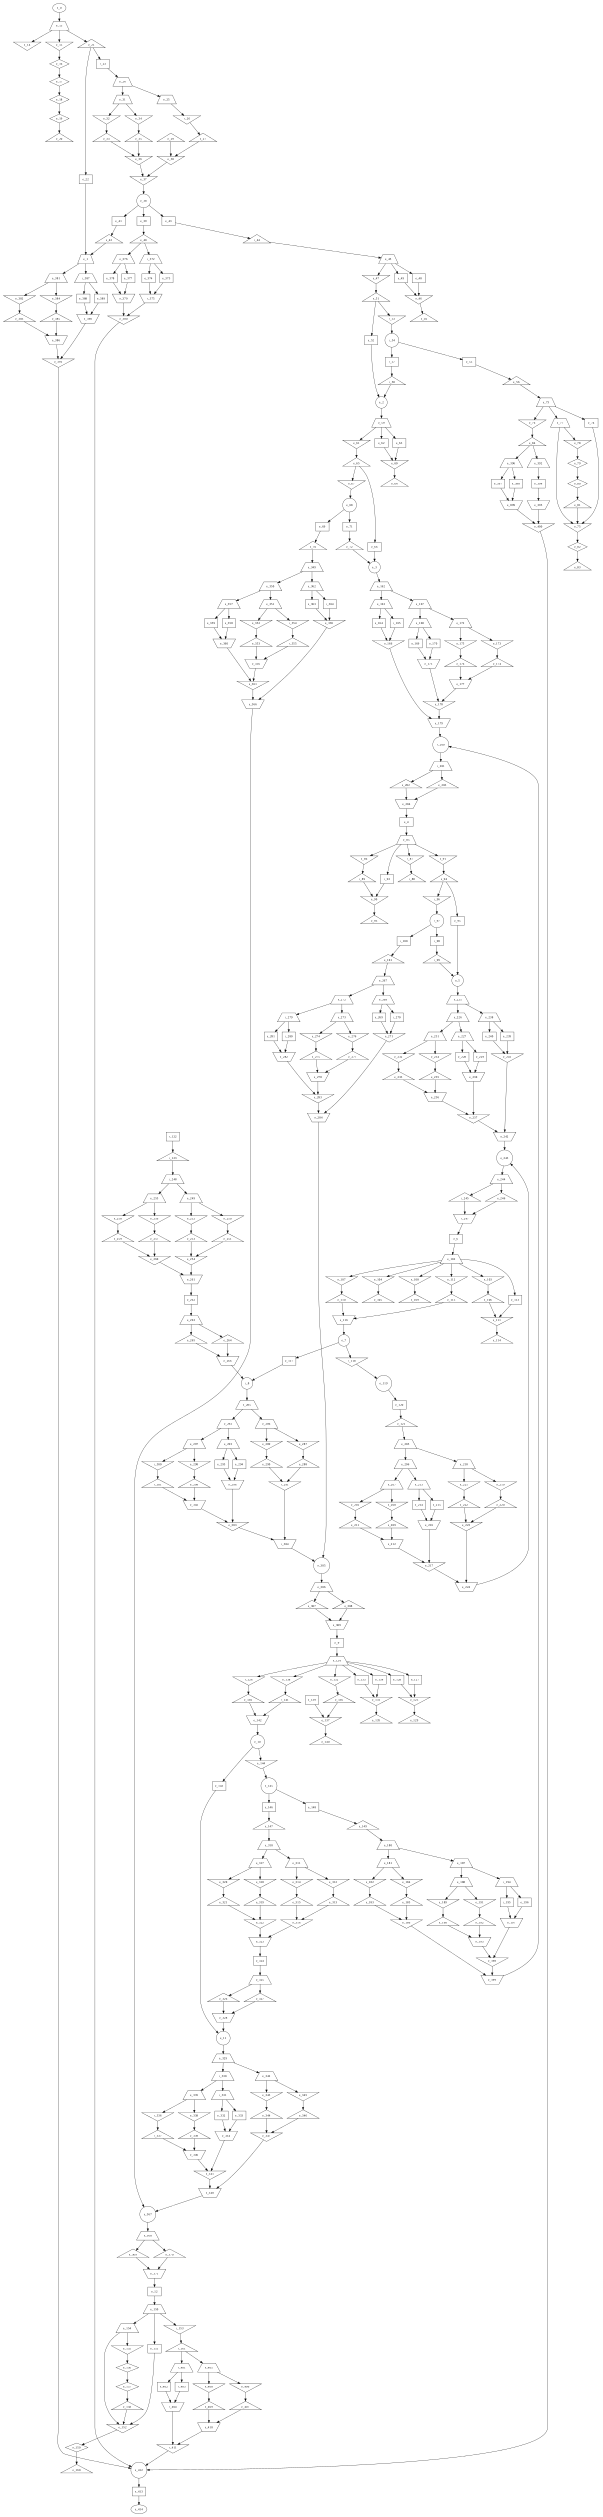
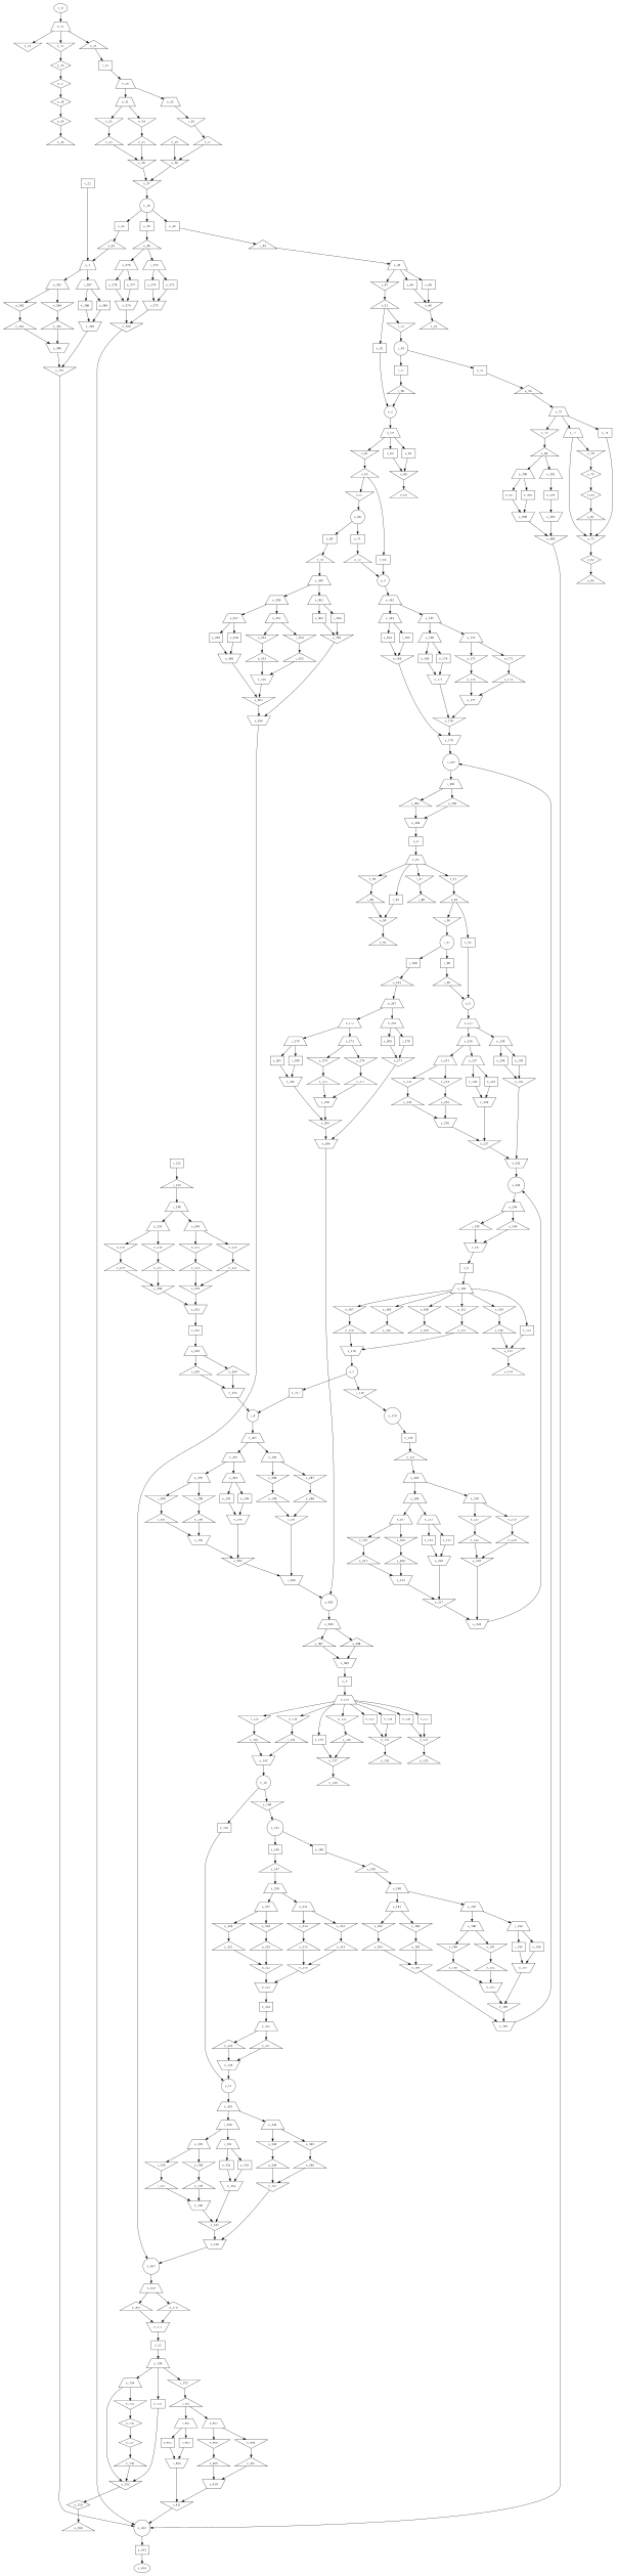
  digraph {
    fontname="Liberation Serif"
    node [fontname="Liberation Serif" shape=invtriangle]
    edge [fontname="Liberation Serif"]
    e_13 [shape=trapezium]
    e_14
    e_15
    e_21 [shape=triangle]
    e_0 [shape=""]
    e_1 [shape=trapezium]
    e_381 [shape=trapezium]
    e_387 [shape=trapezium]
    e_382
    e_384
    e_388 [shape=dot]
    e_389 [shape=dot]
    e_2 [shape=circle]
    e_59 [shape=trapezium]
    e_61
    e_62 [shape=dot]
    e_63 [shape=dot]
    e_3 [shape=circle]
    e_162 [shape=trapezium]
    e_163 [shape=trapezium]
    e_167 [shape=trapezium]
    e_4 [shape=dot]
    e_85 [shape=trapezium]
    e_86
    e_87
    e_91
    e_92 [shape=dot]
    e_5 [shape=circle]
    e_225 [shape=trapezium]
    e_226 [shape=trapezium]
    e_238 [shape=trapezium]
    e_6 [shape=dot]
    e_102 [shape=trapezium]
    e_103
    e_104
    e_107
    e_108
    e_112
    e_113 [shape=dot]
    e_7 [shape=circle]
    e_117 [shape=dot]
    e_118
    e_8 [shape=circle]
    e_119 [shape=circle]
    e_285 [shape=trapezium]
    e_286 [shape=trapezium]
    e_292 [shape=trapezium]
    e_9 [shape=dot]
    e_124 [shape=trapezium]
    e_126
    e_127 [shape=dot]
    e_128 [shape=dot]
    e_132
    e_133 [shape=dot]
    e_134 [shape=dot]
    e_138
    e_139 [shape=dot]
    e_10 [shape=circle]
    e_143 [shape=dot]
    e_144
    e_11 [shape=circle]
    e_145 [shape=circle]
    e_329 [shape=trapezium]
    e_330 [shape=trapezium]
    e_342 [shape=trapezium]
    e_12 [shape=dot]
    e_150 [shape=trapezium]
    e_151 [shape=dot]
    e_153
    e_154 [shape=trapezium]
    e_16 [shape=diamond]
    e_22 [shape=dot]
    e_23 [shape=dot]
    e_17 [shape=diamond]
    e_18 [shape=diamond]
    e_19 [shape=diamond]
    e_20 [shape=triangle]
    e_24 [shape=trapezium]
    e_25 [shape=trapezium]
    e_31 [shape=trapezium]
    e_26
    e_32
    e_34
    e_27 [shape=triangle]
    e_30
    e_37
    e_29 [shape=triangle]
    e_38 [shape=circle]
    e_33 [shape=triangle]
    e_35 [shape=triangle]
    e_36
    e_39 [shape=dot]
    e_41 [shape=dot]
    e_43 [shape=dot]
    e_40 [shape=triangle]
    e_42 [shape=triangle]
    e_44 [shape=triangle]
    e_372 [shape=trapezium]
    e_376 [shape=trapezium]
    e_373 [shape=dot]
    e_374 [shape=dot]
    e_377 [shape=dot]
    e_378 [shape=dot]
    e_45 [shape=trapezium]
    e_47
    e_48 [shape=dot]
    e_49 [shape=dot]
    e_51 [shape=triangle]
    e_46
    e_50 [shape=triangle]
    e_52 [shape=dot]
    e_53
    e_54 [shape=circle]
    e_55 [shape=dot]
    e_57 [shape=dot]
    e_56 [shape=triangle]
    e_58 [shape=triangle]
    e_73 [shape=trapezium]
    e_74 [shape=dot]
    e_76
    e_77 [shape=trapezium]
    e_65 [shape=triangle]
    e_60
    e_64 [shape=triangle]
    e_66 [shape=dot]
    e_67
    e_68 [shape=circle]
    e_69 [shape=dot]
    e_71 [shape=dot]
    e_70 [shape=triangle]
    e_72 [shape=triangle]
    e_349 [shape=trapezium]
    e_350 [shape=trapezium]
    e_362 [shape=trapezium]
    e_75
    e_84 [shape=triangle]
    e_78
    e_82 [shape=diamond]
    e_83 [shape=triangle]
    e_392 [shape=trapezium]
    e_396 [shape=trapezium]
    e_79 [shape=diamond]
    e_80 [shape=diamond]
    e_81 [shape=triangle]
    e_394 [shape=dot]
    e_397 [shape=dot]
    e_398 [shape=dot]
    e_89 [shape=triangle]
    e_88 [shape=triangle]
    e_94 [shape=triangle]
    e_90
    e_93 [shape=triangle]
    e_95 [shape=dot]
    e_96
    e_97 [shape=circle]
    e_98 [shape=dot]
    e_100 [shape=dot]
    e_99 [shape=triangle]
    e_101 [shape=triangle]
    e_267 [shape=trapezium]
    e_268 [shape=trapezium]
    e_272 [shape=trapezium]
    e_106 [shape=triangle]
    e_105 [shape=triangle]
    e_110 [shape=triangle]
    e_109 [shape=triangle]
    e_115 [shape=triangle]
    e_111
    e_114 [shape=triangle]
    e_116 [shape=invtrapezium]
    e_120 [shape=dot]
    e_121 [shape=triangle]
    e_122 [shape=dot]
    e_123 [shape=triangle]
    e_205 [shape=trapezium]
    e_206 [shape=trapezium]
    e_218 [shape=trapezium]
    e_248 [shape=trapezium]
    e_249 [shape=trapezium]
    e_255 [shape=trapezium]
    e_130 [shape=triangle]
    e_125
    e_136 [shape=triangle]
    e_131
    e_141 [shape=triangle]
    e_137
    e_129 [shape=triangle]
    e_142 [shape=invtrapezium]
    e_135 [shape=triangle]
    e_140 [shape=triangle]
    e_146 [shape=dot]
    e_148 [shape=dot]
    e_147 [shape=triangle]
    e_149 [shape=triangle]
    e_310 [shape=trapezium]
    e_311 [shape=trapezium]
    e_317 [shape=trapezium]
    e_180 [shape=trapezium]
    e_181 [shape=trapezium]
    e_187 [shape=trapezium]
    e_152
    e_161 [shape=triangle]
    e_155
    e_159 [shape=diamond]
    e_160 [shape=triangle]
    e_401 [shape=trapezium]
    e_405 [shape=trapezium]
    e_156 [shape=diamond]
    e_157 [shape=diamond]
    e_158 [shape=triangle]
    e_402 [shape=dot]
    e_403 [shape=dot]
    e_406
    e_408
    e_164 [shape=dot]
    e_165 [shape=dot]
    e_168 [shape=trapezium]
    e_172 [shape=trapezium]
    e_166
    e_179 [shape=invtrapezium]
    e_200 [shape=circle]
    e_169 [shape=dot]
    e_170 [shape=dot]
    e_173
    e_175
    e_171 [shape=invtrapezium]
    e_178
    e_174 [shape=triangle]
    e_176 [shape=triangle]
    e_177 [shape=invtrapezium]
    e_201 [shape=trapezium]
    e_182
    e_184
    e_188 [shape=trapezium]
    e_194 [shape=trapezium]
    e_183 [shape=triangle]
    e_185 [shape=triangle]
    e_186
    e_199 [shape=invtrapezium]
    e_189
    e_191
    e_195 [shape=dot]
    e_196 [shape=dot]
    e_190 [shape=triangle]
    e_192 [shape=triangle]
    e_193 [shape=invtrapezium]
    e_198
    e_197 [shape=invtrapezium]
    e_202 [shape=triangle]
    e_203 [shape=triangle]
    e_204 [shape=invtrapezium]
    e_207 [shape=trapezium]
    e_213 [shape=trapezium]
    e_219
    e_221
    e_208
    e_210
    e_214 [shape=dot]
    e_215 [shape=dot]
    e_209 [shape=triangle]
    e_211 [shape=triangle]
    e_212 [shape=invtrapezium]
    e_217
    e_224 [shape=invtrapezium]
    e_216 [shape=invtrapezium]
    e_243 [shape=circle]
    e_220 [shape=triangle]
    e_222 [shape=triangle]
    e_223
    e_244 [shape=trapezium]
    e_227 [shape=trapezium]
    e_231 [shape=trapezium]
    e_239 [shape=dot]
    e_240 [shape=dot]
    e_228 [shape=dot]
    e_229 [shape=dot]
    e_232
    e_234
    e_230 [shape=invtrapezium]
    e_237
    e_242 [shape=invtrapezium]
    e_233 [shape=triangle]
    e_235 [shape=triangle]
    e_236 [shape=invtrapezium]
    e_241
    e_245 [shape=triangle]
    e_246 [shape=triangle]
    e_247 [shape=invtrapezium]
    e_250
    e_252
    e_256
    e_258
    e_251 [shape=triangle]
    e_253 [shape=triangle]
    e_254
    e_261 [shape=invtrapezium]
    e_262 [shape=dot]
    e_257 [shape=triangle]
    e_259 [shape=triangle]
    e_260
    e_263 [shape=trapezium]
    e_264 [shape=triangle]
    e_265 [shape=triangle]
    e_266 [shape=invtrapezium]
    e_269 [shape=dot]
    e_270 [shape=dot]
    e_273 [shape=trapezium]
    e_279 [shape=trapezium]
    e_271
    e_284 [shape=invtrapezium]
    e_305 [shape=circle]
    e_274
    e_276
    e_280 [shape=dot]
    e_281 [shape=dot]
    e_275 [shape=triangle]
    e_277 [shape=triangle]
    e_278 [shape=invtrapezium]
    e_283
    e_282 [shape=invtrapezium]
    e_306 [shape=trapezium]
    e_287
    e_289
    e_293 [shape=trapezium]
    e_297 [shape=trapezium]
    e_288 [shape=triangle]
    e_290 [shape=triangle]
    e_291
    e_304 [shape=invtrapezium]
    e_294 [shape=dot]
    e_295 [shape=dot]
    e_298
    e_300
    e_296 [shape=invtrapezium]
    e_303
    e_299 [shape=triangle]
    e_301 [shape=triangle]
    e_302 [shape=invtrapezium]
    e_307 [shape=triangle]
    e_308 [shape=triangle]
    e_309 [shape=invtrapezium]
    e_312
    e_314
    e_318
    e_320
    e_313 [shape=triangle]
    e_315 [shape=triangle]
    e_316
    e_323 [shape=invtrapezium]
    e_324 [shape=dot]
    e_319 [shape=triangle]
    e_321 [shape=triangle]
    e_322
    e_325 [shape=trapezium]
    e_326 [shape=triangle]
    e_327 [shape=triangle]
    e_328 [shape=invtrapezium]
    e_331 [shape=trapezium]
    e_335 [shape=trapezium]
    e_343
    e_345
    e_332 [shape=dot]
    e_333 [shape=dot]
    e_336
    e_338
    e_334 [shape=invtrapezium]
    e_341
    e_348 [shape=invtrapezium]
    e_337 [shape=triangle]
    e_339 [shape=triangle]
    e_340 [shape=invtrapezium]
    e_367 [shape=circle]
    e_344 [shape=triangle]
    e_346 [shape=triangle]
    e_347
    e_368 [shape=trapezium]
    e_351 [shape=trapezium]
    e_357 [shape=trapezium]
    e_363 [shape=dot]
    e_364 [shape=dot]
    e_352
    e_354
    e_358 [shape=dot]
    e_359 [shape=dot]
    e_353 [shape=triangle]
    e_355 [shape=triangle]
    e_356 [shape=invtrapezium]
    e_361
    e_366 [shape=invtrapezium]
    e_360 [shape=invtrapezium]
    e_365
    e_369 [shape=triangle]
    e_370 [shape=triangle]
    e_371 [shape=invtrapezium]
    e_375 [shape=invtrapezium]
    e_380
    e_412 [shape=circle]
    e_379 [shape=invtrapezium]
    e_413 [shape=dot]
    e_383 [shape=triangle]
    e_385 [shape=triangle]
    e_386 [shape=invtrapezium]
    e_391
    e_390 [shape=invtrapezium]
    e_395 [shape=invtrapezium]
    e_400
    n407 [label=e_899 shape=invtrapezium]
    e_404 [shape=invtrapezium]
    e_411
    e_407 [shape=triangle]
    e_409 [shape=triangle]
    e_410 [shape=invtrapezium]
    e_414 [shape=""]
    e_13 -> e_14
    e_13 -> e_15
    e_13 -> e_21
    e_15 -> e_16
-   e_21 -> e_22
    e_21 -> e_23
    e_0 -> e_13
    e_1 -> e_381
    e_1 -> e_387
    e_381 -> e_382
    e_381 -> e_384
    e_387 -> e_388
    e_387 -> e_389
    e_382 -> e_383
    e_384 -> e_385
    e_388 -> e_390
    e_389 -> e_390
    e_2 -> e_59
    e_59 -> e_61
    e_59 -> e_62
    e_59 -> e_63
    e_61 -> e_65
    e_62 -> e_60
    e_63 -> e_60
    e_3 -> e_162
    e_162 -> e_163
    e_162 -> e_167
    e_163 -> e_164
    e_163 -> e_165
    e_167 -> e_168
    e_167 -> e_172
    e_4 -> e_85
    e_85 -> e_86
    e_85 -> e_87
    e_85 -> e_91
    e_85 -> e_92
    e_86 -> e_89
    e_87 -> e_88
    e_91 -> e_94
    e_92 -> e_90
    e_5 -> e_225
    e_225 -> e_226
    e_225 -> e_238
    e_226 -> e_227
    e_226 -> e_231
    e_238 -> e_239
    e_238 -> e_240
    e_6 -> e_102
    e_102 -> e_103
    e_102 -> e_104
    e_102 -> e_107
    e_102 -> e_108
    e_102 -> e_112
    e_102 -> e_113
    e_103 -> e_106
    e_104 -> e_105
    e_107 -> e_110
    e_108 -> e_109
    e_112 -> e_115
    e_113 -> e_111
    e_7 -> e_117
    e_7 -> e_118
    e_117 -> e_8
    e_118 -> e_119
    e_8 -> e_285
    e_119 -> e_120
    e_285 -> e_286
    e_285 -> e_292
    e_286 -> e_287
    e_286 -> e_289
    e_292 -> e_293
    e_292 -> e_297
    e_9 -> e_124
    e_124 -> e_126
    e_124 -> e_127
    e_124 -> e_128
    e_124 -> e_132
    e_124 -> e_133
    e_124 -> e_134
    e_124 -> e_138
+   e_124 -> e_139
    e_126 -> e_130
    e_127 -> e_125
    e_128 -> e_125
    e_132 -> e_136
    e_133 -> e_131
    e_134 -> e_131
    e_138 -> e_141
    e_139 -> e_137
    e_10 -> e_143
    e_10 -> e_144
    e_143 -> e_11
    e_144 -> e_145
    e_11 -> e_329
    e_145 -> e_146
    e_145 -> e_148
    e_329 -> e_330
    e_329 -> e_342
    e_330 -> e_331
    e_330 -> e_335
    e_342 -> e_343
    e_342 -> e_345
    e_12 -> e_150
    e_150 -> e_151
    e_150 -> e_153
    e_150 -> e_154
    e_151 -> e_152
    e_153 -> e_161
    e_154 -> e_152
    e_154 -> e_155
    e_16 -> e_17
    e_22 -> e_1
    e_23 -> e_24
    e_17 -> e_18
    e_18 -> e_19
    e_19 -> e_20
    e_24 -> e_25
    e_24 -> e_31
    e_25 -> e_26
    e_31 -> e_32
    e_31 -> e_34
    e_26 -> e_27
    e_32 -> e_33
    e_34 -> e_35
    e_27 -> e_30
    e_30 -> e_37
    e_37 -> e_38
    e_29 -> e_30
    e_38 -> e_39
    e_38 -> e_41
    e_38 -> e_43
    e_33 -> e_36
    e_35 -> e_36
    e_36 -> e_37
    e_39 -> e_40
    e_41 -> e_42
    e_43 -> e_44
    e_40 -> e_372
    e_40 -> e_376
    e_42 -> e_1
    e_44 -> e_45
    e_372 -> e_373
    e_372 -> e_374
    e_376 -> e_377
    e_376 -> e_378
    e_373 -> e_375
    e_374 -> e_375
    e_377 -> e_379
    e_378 -> e_379
    e_45 -> e_47
    e_45 -> e_48
    e_45 -> e_49
    e_47 -> e_51
    e_48 -> e_46
    e_49 -> e_46
    e_51 -> e_52
    e_51 -> e_53
    e_46 -> e_50
    e_52 -> e_2
    e_53 -> e_54
    e_54 -> e_55
    e_54 -> e_57
    e_55 -> e_56
    e_57 -> e_58
    e_56 -> e_73
    e_58 -> e_2
    e_73 -> e_74
    e_73 -> e_76
    e_73 -> e_77
    e_74 -> e_75
    e_76 -> e_84
    e_77 -> e_75
    e_77 -> e_78
    e_65 -> e_66
    e_65 -> e_67
    e_60 -> e_64
    e_66 -> e_3
    e_67 -> e_68
    e_68 -> e_69
    e_68 -> e_71
    e_69 -> e_70
    e_71 -> e_72
    e_70 -> e_349
    e_72 -> e_3
    e_349 -> e_350
    e_349 -> e_362
    e_350 -> e_351
    e_350 -> e_357
    e_362 -> e_363
    e_362 -> e_364
    e_75 -> e_82
    e_84 -> e_392
    e_84 -> e_396
    e_78 -> e_79
    e_82 -> e_83
    e_392 -> e_394
    e_396 -> e_397
    e_396 -> e_398
    e_79 -> e_80
    e_80 -> e_81
    e_81 -> e_75
    e_394 -> e_395
    e_397 -> n407
    e_398 -> n407
    e_89 -> e_90
    e_94 -> e_95
    e_94 -> e_96
    e_90 -> e_93
    e_95 -> e_5
    e_96 -> e_97
    e_97 -> e_98
    e_97 -> e_100
    e_98 -> e_99
    e_100 -> e_101
    e_99 -> e_5
    e_101 -> e_267
    e_267 -> e_268
    e_267 -> e_272
    e_268 -> e_269
    e_268 -> e_270
    e_272 -> e_273
    e_272 -> e_279
    e_106 -> e_111
    e_110 -> e_116
    e_115 -> e_116
    e_111 -> e_114
    e_116 -> e_7
    e_120 -> e_121
    e_121 -> e_205
    e_122 -> e_123
    e_123 -> e_248
    e_205 -> e_206
    e_205 -> e_218
    e_206 -> e_207
    e_206 -> e_213
    e_218 -> e_219
    e_218 -> e_221
    e_248 -> e_249
    e_248 -> e_255
    e_249 -> e_250
    e_249 -> e_252
    e_255 -> e_256
    e_255 -> e_258
    e_130 -> e_142
    e_125 -> e_129
    e_136 -> e_137
    e_131 -> e_135
    e_141 -> e_142
    e_137 -> e_140
    e_142 -> e_10
    e_146 -> e_147
    e_148 -> e_149
    e_147 -> e_310
    e_149 -> e_180
    e_310 -> e_311
    e_310 -> e_317
    e_311 -> e_312
    e_311 -> e_314
    e_317 -> e_318
    e_317 -> e_320
    e_180 -> e_181
    e_180 -> e_187
    e_181 -> e_182
    e_181 -> e_184
    e_187 -> e_188
    e_187 -> e_194
    e_152 -> e_159
    e_161 -> e_401
    e_161 -> e_405
    e_155 -> e_156
    e_159 -> e_160
    e_401 -> e_402
    e_401 -> e_403
    e_405 -> e_406
    e_405 -> e_408
    e_156 -> e_157
    e_157 -> e_158
    e_158 -> e_152
    e_402 -> e_404
    e_403 -> e_404
    e_406 -> e_407
    e_408 -> e_409
    e_164 -> e_166
    e_165 -> e_166
    e_168 -> e_169
    e_168 -> e_170
    e_172 -> e_173
    e_172 -> e_175
    e_166 -> e_179
    e_179 -> e_200
    e_200 -> e_201
    e_169 -> e_171
    e_170 -> e_171
    e_173 -> e_174
    e_175 -> e_176
    e_171 -> e_178
    e_178 -> e_179
    e_174 -> e_177
    e_176 -> e_177
    e_177 -> e_178
    e_201 -> e_202
    e_201 -> e_203
    e_182 -> e_183
    e_184 -> e_185
    e_188 -> e_189
    e_188 -> e_191
    e_194 -> e_195
    e_194 -> e_196
    e_183 -> e_186
    e_185 -> e_186
    e_186 -> e_199
    e_199 -> e_200
    e_189 -> e_190
    e_191 -> e_192
    e_195 -> e_197
    e_196 -> e_197
    e_190 -> e_193
    e_192 -> e_193
    e_193 -> e_198
    e_198 -> e_199
    e_197 -> e_198
    e_202 -> e_204
    e_203 -> e_204
    e_204 -> e_4
    e_207 -> e_208
    e_207 -> e_210
    e_213 -> e_214
    e_213 -> e_215
    e_219 -> e_220
    e_221 -> e_222
    e_208 -> e_209
    e_210 -> e_211
    e_214 -> e_216
    e_215 -> e_216
    e_209 -> e_212
    e_211 -> e_212
    e_212 -> e_217
    e_217 -> e_224
    e_224 -> e_243
    e_216 -> e_217
    e_243 -> e_244
    e_220 -> e_223
    e_222 -> e_223
    e_223 -> e_224
    e_244 -> e_245
    e_244 -> e_246
    e_227 -> e_228
    e_227 -> e_229
    e_231 -> e_232
    e_231 -> e_234
    e_239 -> e_241
    e_240 -> e_241
    e_228 -> e_230
    e_229 -> e_230
    e_232 -> e_233
    e_234 -> e_235
    e_230 -> e_237
    e_237 -> e_242
    e_242 -> e_243
    e_233 -> e_236
    e_235 -> e_236
    e_236 -> e_237
    e_241 -> e_242
    e_245 -> e_247
    e_246 -> e_247
    e_247 -> e_6
    e_250 -> e_251
    e_252 -> e_253
    e_256 -> e_257
    e_258 -> e_259
    e_251 -> e_254
    e_253 -> e_254
    e_254 -> e_261
    e_261 -> e_262
    e_262 -> e_263
    e_257 -> e_260
    e_259 -> e_260
    e_260 -> e_261
    e_263 -> e_264
    e_263 -> e_265
    e_264 -> e_266
    e_265 -> e_266
    e_266 -> e_8
    e_269 -> e_271
    e_270 -> e_271
    e_273 -> e_274
    e_273 -> e_276
    e_279 -> e_280
    e_279 -> e_281
    e_271 -> e_284
    e_284 -> e_305
    e_305 -> e_306
    e_274 -> e_275
    e_276 -> e_277
    e_280 -> e_282
    e_281 -> e_282
    e_275 -> e_278
    e_277 -> e_278
    e_278 -> e_283
    e_283 -> e_284
    e_282 -> e_283
    e_306 -> e_307
    e_306 -> e_308
    e_287 -> e_288
    e_289 -> e_290
    e_293 -> e_294
    e_293 -> e_295
    e_297 -> e_298
    e_297 -> e_300
    e_288 -> e_291
    e_290 -> e_291
    e_291 -> e_304
    e_304 -> e_305
    e_294 -> e_296
    e_295 -> e_296
    e_298 -> e_299
    e_300 -> e_301
    e_296 -> e_303
    e_303 -> e_304
    e_299 -> e_302
    e_301 -> e_302
    e_302 -> e_303
    e_307 -> e_309
    e_308 -> e_309
    e_309 -> e_9
    e_312 -> e_313
    e_314 -> e_315
    e_318 -> e_319
    e_320 -> e_321
    e_313 -> e_316
    e_315 -> e_316
    e_316 -> e_323
    e_323 -> e_324
    e_324 -> e_325
    e_319 -> e_322
    e_321 -> e_322
    e_322 -> e_323
    e_325 -> e_326
    e_325 -> e_327
    e_326 -> e_328
    e_327 -> e_328
    e_328 -> e_11
    e_331 -> e_332
    e_331 -> e_333
    e_335 -> e_336
    e_335 -> e_338
    e_343 -> e_344
    e_345 -> e_346
    e_332 -> e_334
    e_333 -> e_334
    e_336 -> e_337
    e_338 -> e_339
    e_334 -> e_341
    e_341 -> e_348
    e_348 -> e_367
    e_337 -> e_340
    e_339 -> e_340
    e_340 -> e_341
    e_367 -> e_368
    e_344 -> e_347
    e_346 -> e_347
    e_347 -> e_348
    e_368 -> e_369
    e_368 -> e_370
    e_351 -> e_352
    e_351 -> e_354
    e_357 -> e_358
    e_357 -> e_359
    e_363 -> e_365
    e_364 -> e_365
    e_352 -> e_353
    e_354 -> e_355
    e_358 -> e_360
    e_359 -> e_360
    e_353 -> e_356
    e_355 -> e_356
    e_356 -> e_361
    e_361 -> e_366
    e_366 -> e_367
    e_360 -> e_361
    e_365 -> e_366
    e_369 -> e_371
    e_370 -> e_371
    e_371 -> e_12
    e_375 -> e_380
    e_380 -> e_412
    e_412 -> e_413
    e_379 -> e_380
    e_413 -> e_414
    e_383 -> e_386
    e_385 -> e_386
    e_386 -> e_391
    e_391 -> e_412
    e_390 -> e_391
    e_395 -> e_400
    e_400 -> e_412
    n407 -> e_400
    e_404 -> e_411
    e_411 -> e_412
    e_407 -> e_410
    e_409 -> e_410
    e_410 -> e_411
  }
